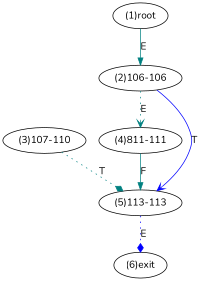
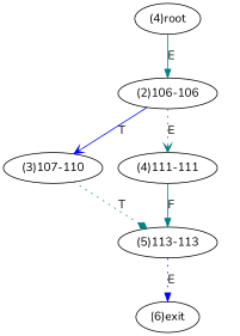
  digraph {
    fontname=Nunito
    node [fontname=Nunito]
    edge [arrowhead=normal color=teal fontname=Nunito style=solid]
-   n1 [label="(1)root"]
+   n1 [label="(4)root"]
    n2 [label="(2)106-106"]
    n3 [label="(3)107-110"]
-   n4 [label="(4)811-111"]
+   n4 [label="(4)111-111"]
    n5 [label="(5)113-113"]
    n6 [label="(6)exit"]
    n1 -> n2 [label=E]
-   n2 -> n5 [arrowhead=vee color=blue label=T]
+   n2 -> n3 [arrowhead=vee color=blue label=T]
    n2 -> n4 [arrowhead=vee label=E style=dotted]
    n3 -> n5 [arrowhead=diamond label=T style=dotted]
    n4 -> n5 [label=F]
-   n5 -> n6 [arrowhead=diamond color=blue label=E style=dotted]
+   n5 -> n6 [color=blue label=E style=dotted]
  }
